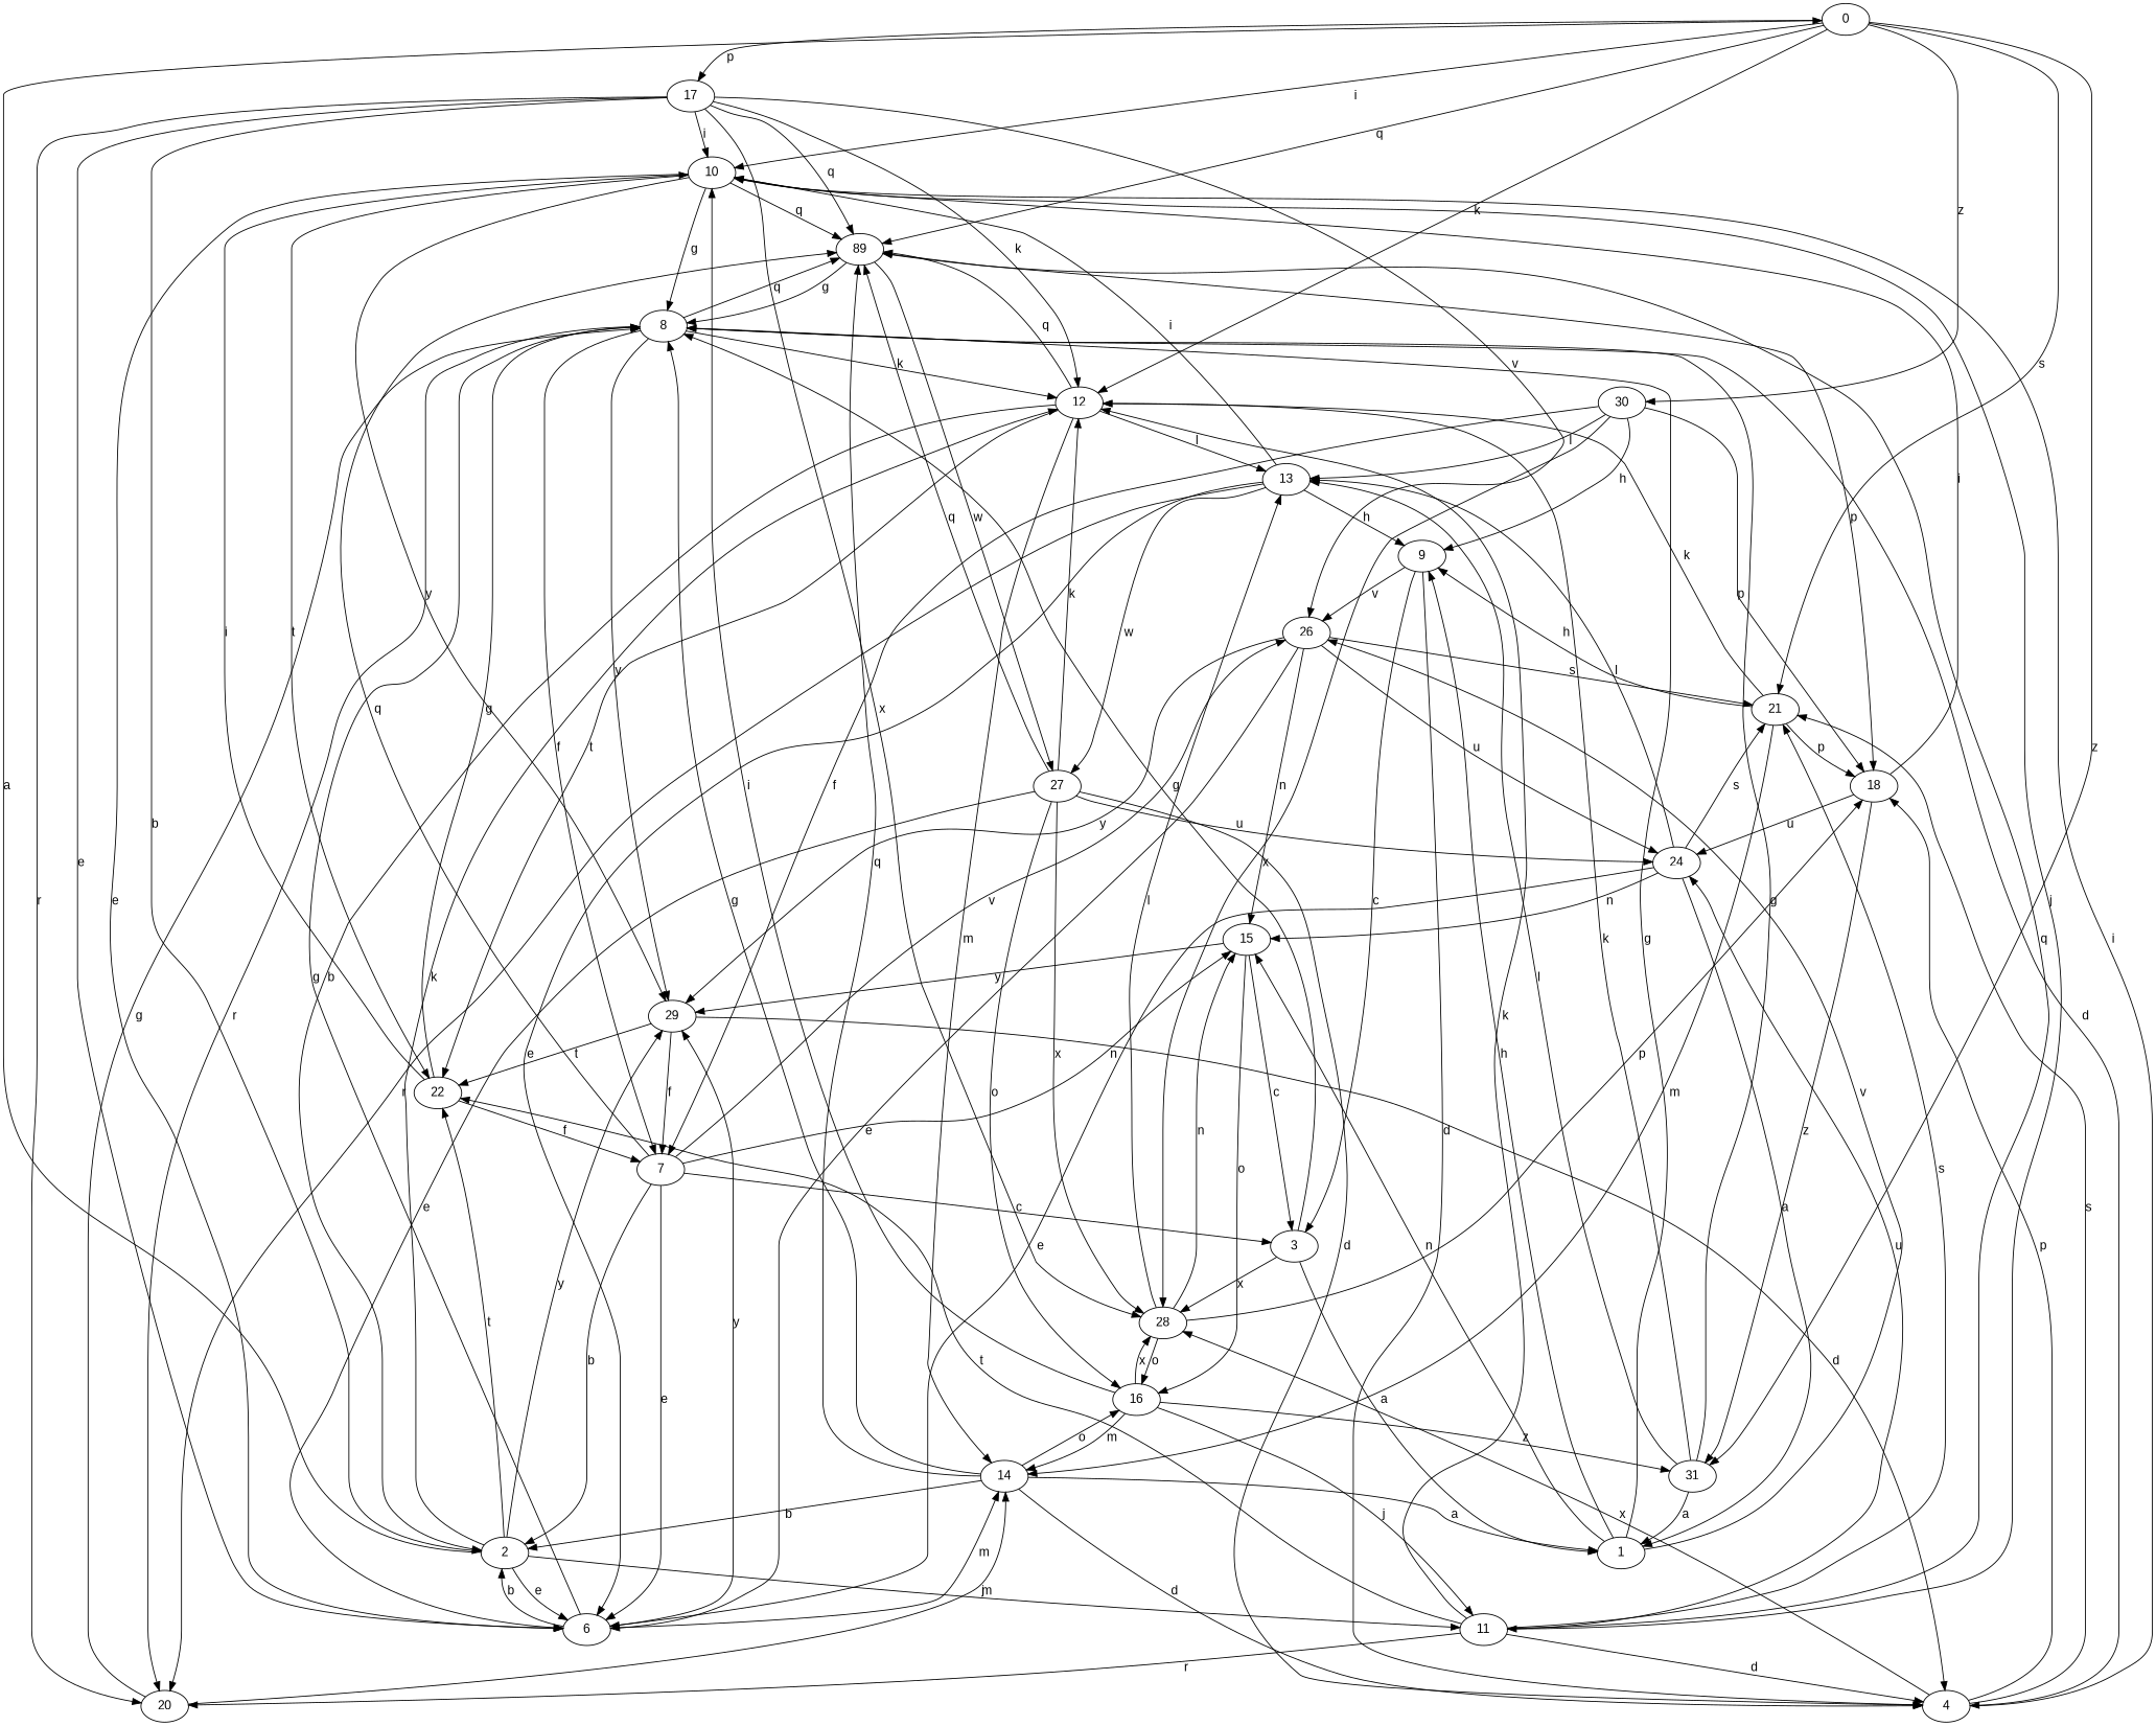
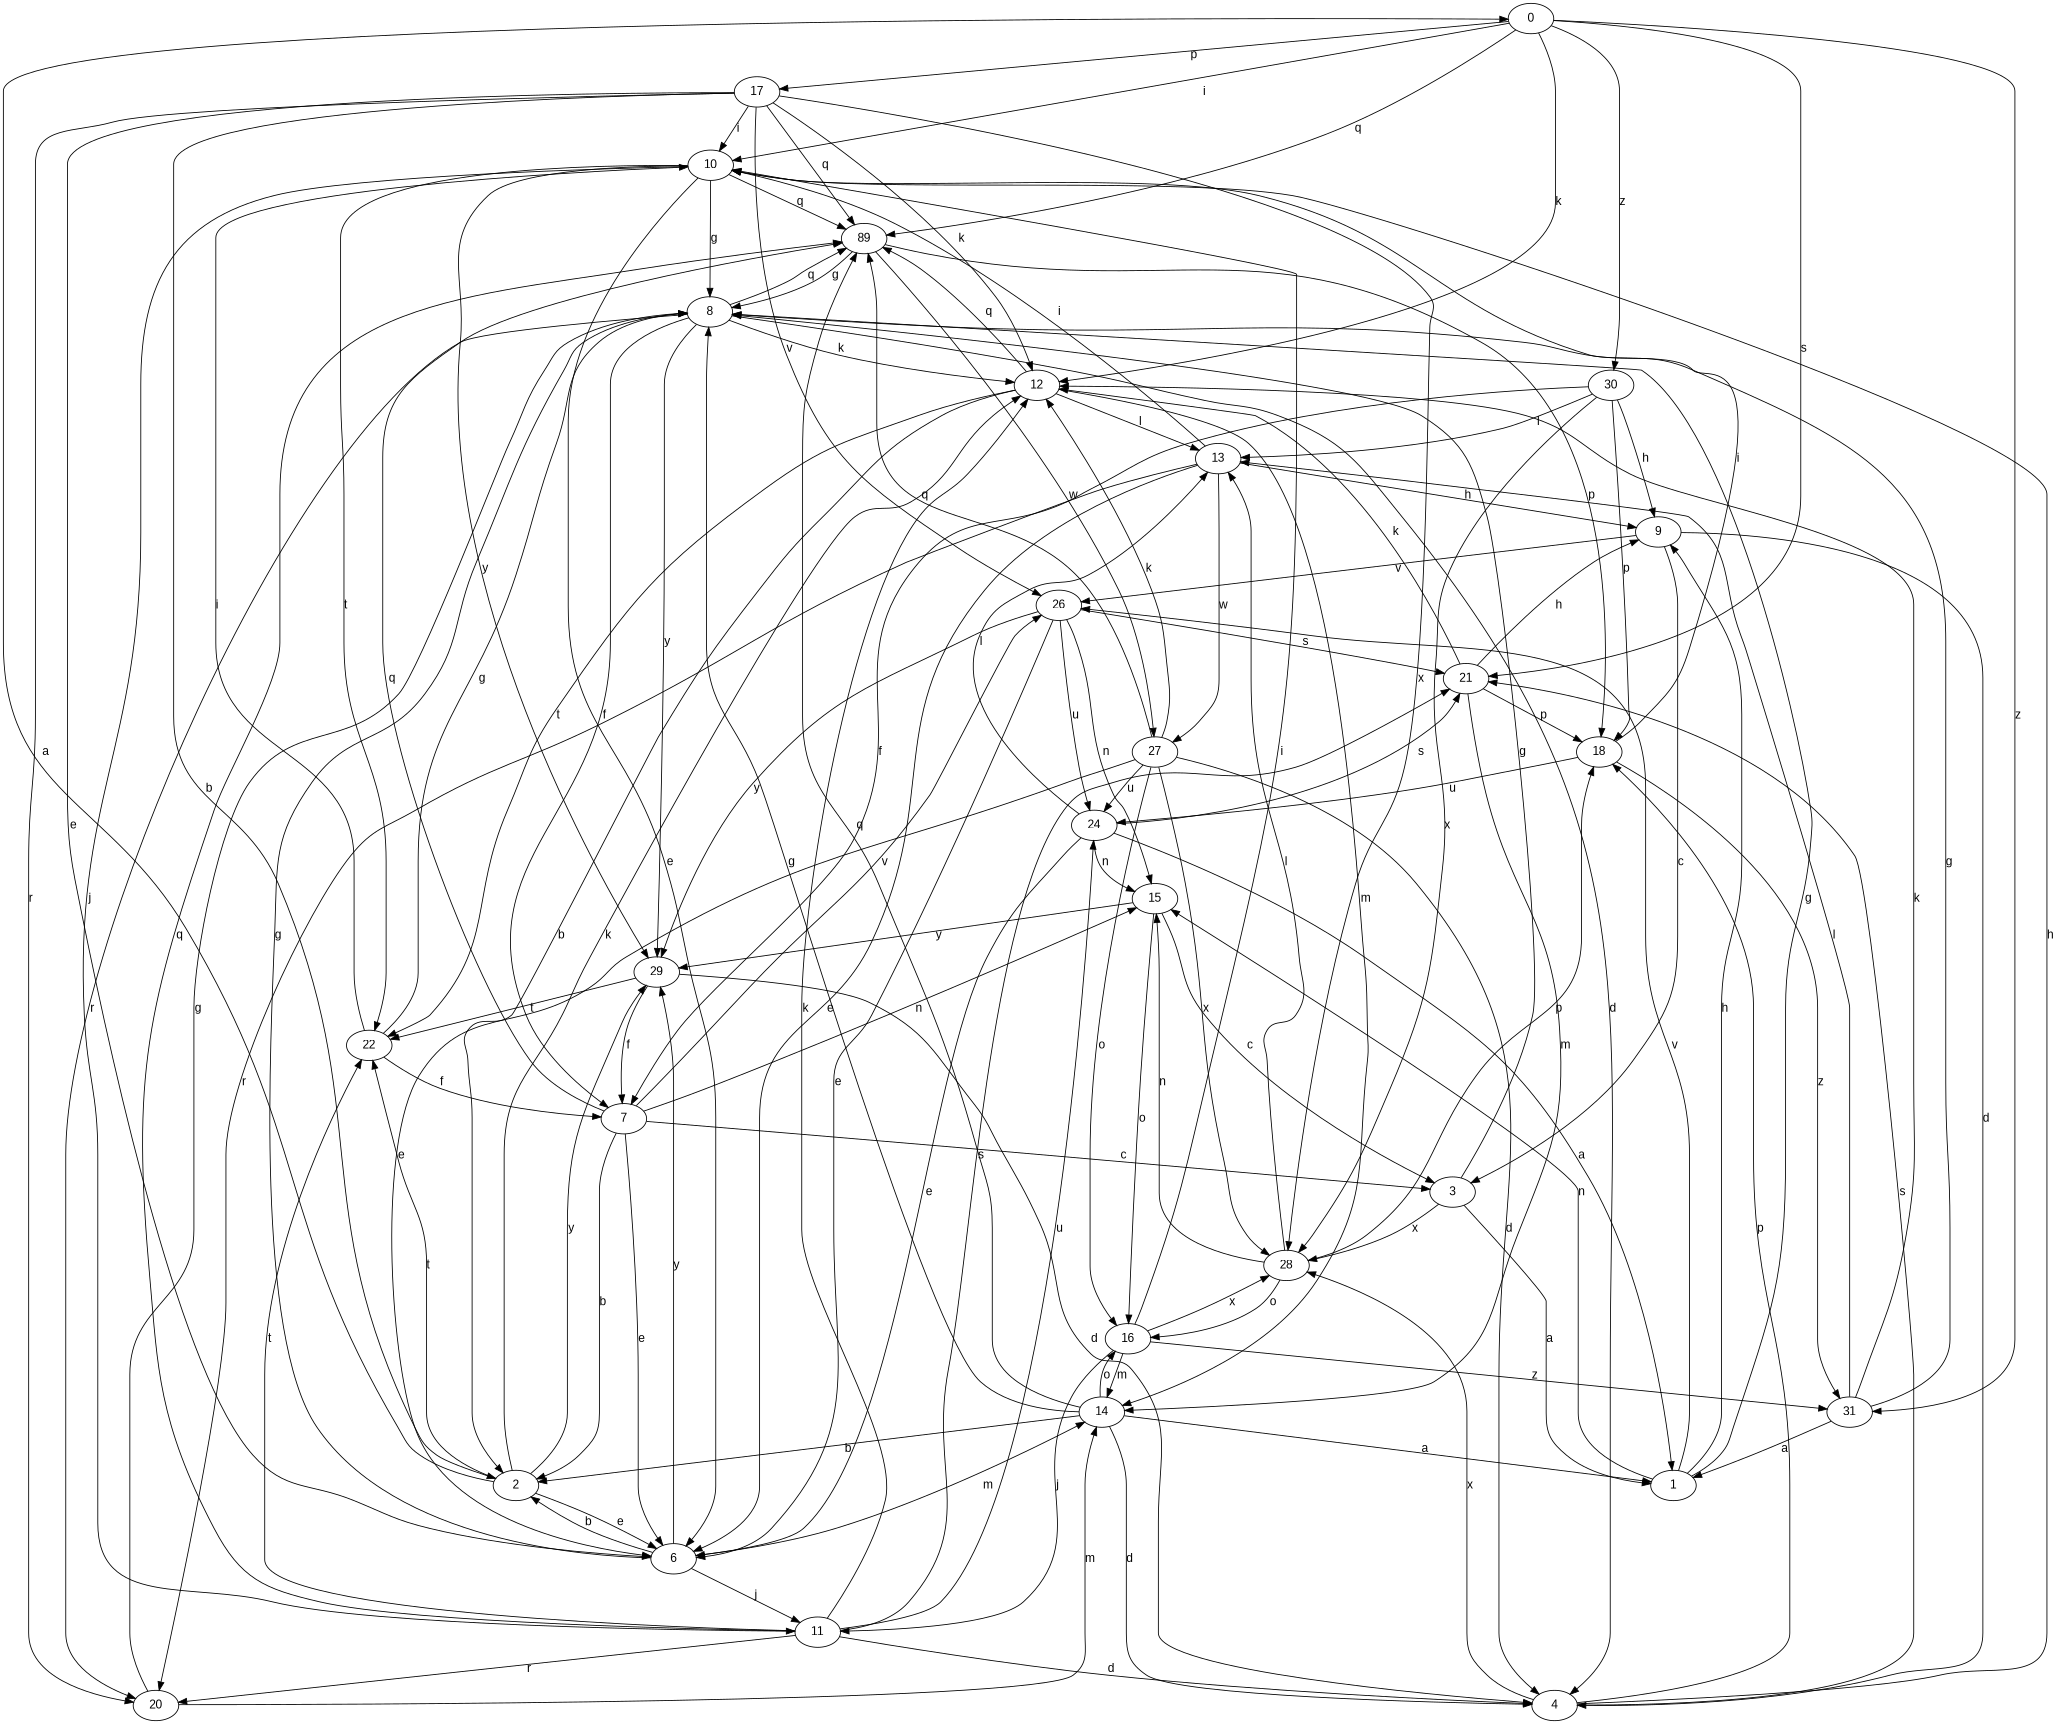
  strict digraph {
    fontname="Liberation Sans"
    node [fontname="Liberation Sans"]
    edge [fontname="Liberation Sans"]
    0
    10
    12
    17
    n5 [label=89]
    21
    30
    31
    8
    6
    11
    22
    29
    2
    14
    13
    26
    28
    20
    18
    27
    9
    7
    1
    15
    4
    3
    16
    24
    0 -> 10 [label=i]
    0 -> 12 [label=k]
    0 -> 17 [label=p]
    0 -> n5 [label=q]
    0 -> 21 [label=s]
    0 -> 30 [label=z]
    0 -> 31 [label=z]
    10 -> n5 [label=q]
    10 -> 8 [label=g]
    10 -> 6 [label=e]
    10 -> 11 [label=j]
    10 -> 22 [label=t]
    10 -> 29 [label=y]
    12 -> n5 [label=q]
    12 -> 22 [label=t]
    12 -> 2 [label=b]
    12 -> 14 [label=m]
    12 -> 13 [label=l]
    17 -> 10 [label=i]
    17 -> 12 [label=k]
    17 -> n5 [label=q]
    17 -> 6 [label=e]
    17 -> 2 [label=b]
    17 -> 26 [label=v]
    17 -> 28 [label=x]
    17 -> 20 [label=r]
    n5 -> 8 [label=g]
    n5 -> 18 [label=p]
    n5 -> 27 [label=w]
    21 -> 12 [label=k]
    21 -> 14 [label=m]
    21 -> 18 [label=p]
    21 -> 9 [label=h]
    30 -> 13 [label=l]
    30 -> 28 [label=x]
    30 -> 18 [label=p]
    30 -> 9 [label=h]
    30 -> 7 [label=f]
    31 -> 12 [label=k]
    31 -> 8 [label=g]
    31 -> 13 [label=l]
    31 -> 1 [label=a]
    8 -> 12 [label=k]
    8 -> n5 [label=q]
    8 -> 29 [label=y]
    8 -> 20 [label=r]
    8 -> 7 [label=f]
    8 -> 4 [label=d]
    6 -> 8 [label=g]
    6 -> 29 [label=y]
    6 -> 2 [label=b]
    6 -> 14 [label=m]
    11 -> 12 [label=k]
    11 -> n5 [label=q]
    11 -> 21 [label=s]
    11 -> 22 [label=t]
    11 -> 20 [label=r]
    11 -> 4 [label=d]
    11 -> 24 [label=u]
    22 -> 10 [label=i]
    22 -> 8 [label=g]
    22 -> 7 [label=f]
    29 -> 22 [label=t]
    29 -> 7 [label=f]
    29 -> 4 [label=d]
    2 -> 0 [label=a]
    2 -> 12 [label=k]
    2 -> 6 [label=e]
-   2 -> 11 [label=j]
+   6 -> 11 [label=j]
    2 -> 22 [label=t]
    2 -> 29 [label=y]
    14 -> n5 [label=q]
    14 -> 8 [label=g]
    14 -> 2 [label=b]
    14 -> 1 [label=a]
    14 -> 4 [label=d]
    14 -> 16 [label=o]
    13 -> 10 [label=i]
    13 -> 6 [label=e]
    13 -> 20 [label=r]
    13 -> 27 [label=w]
    13 -> 9 [label=h]
    26 -> 21 [label=s]
    26 -> 6 [label=e]
    26 -> 29 [label=y]
    26 -> 15 [label=n]
    26 -> 24 [label=u]
    28 -> 13 [label=l]
    28 -> 18 [label=p]
    28 -> 15 [label=n]
    28 -> 16 [label=o]
    20 -> 8 [label=g]
    20 -> 14 [label=m]
    18 -> 10 [label=i]
    18 -> 31 [label=z]
    18 -> 24 [label=u]
    27 -> 12 [label=k]
    27 -> n5 [label=q]
    27 -> 6 [label=e]
    27 -> 28 [label=x]
    27 -> 4 [label=d]
    27 -> 16 [label=o]
    27 -> 24 [label=u]
    9 -> 26 [label=v]
    9 -> 4 [label=d]
    9 -> 3 [label=c]
    7 -> n5 [label=q]
    7 -> 6 [label=e]
    7 -> 2 [label=b]
    7 -> 26 [label=v]
    7 -> 15 [label=n]
    7 -> 3 [label=c]
    1 -> 8 [label=g]
    1 -> 26 [label=v]
    1 -> 9 [label=h]
    1 -> 15 [label=n]
    15 -> 29 [label=y]
    15 -> 3 [label=c]
    15 -> 16 [label=o]
-   4 -> 10 [label=i]
+   4 -> 10 [label=h]
    4 -> 21 [label=s]
    4 -> 28 [label=x]
    4 -> 18 [label=p]
    3 -> 8 [label=g]
    3 -> 28 [label=x]
    3 -> 1 [label=a]
    16 -> 10 [label=i]
    16 -> 31 [label=z]
    16 -> 11 [label=j]
    16 -> 14 [label=m]
    16 -> 28 [label=x]
    24 -> 21 [label=s]
    24 -> 6 [label=e]
    24 -> 13 [label=l]
    24 -> 1 [label=a]
    24 -> 15 [label=n]
  }
